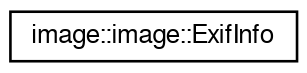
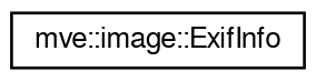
  digraph {
    rankdir=LR
-   n1 [color=black fillcolor=white fontname=FreeSans fontsize=10 height=0.2 label="image::image::ExifInfo" shape=record style=filled width=0.4]
+   n1 [color=black fillcolor=white fontname=FreeSans fontsize=10 height=0.2 label="mve::image::ExifInfo" shape=record style=filled width=0.4]
  }
